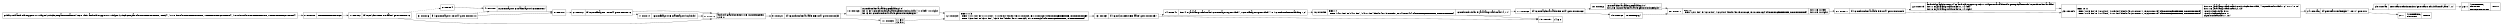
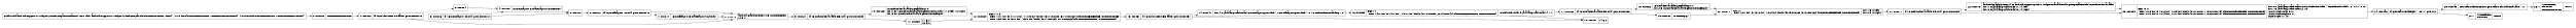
  digraph {
    rankdir=LR
    node [shape=record]
    n1 [label="{0\:\ 0x0000|MTH_ENTER_BLOCK\l}"]
    n2 [label="{1\:\ 0x0002|if (r6.mShowText == false) goto L_0x001c\l}"]
    n3 [label="{2\:\ 0x0004}"]
    n4 [label="{8\:\ 0x001c|android.graphics.Rect r0 = r6.mTempRect\lr2 = 0\l}"]
    n5 [label="{4\:\ 0x0008|r6.mOnLayout = makeLayout(r6.mTextOn)\l}"]
    n6 [label="{9\:\ 0x0021|if (r6.mThumbDrawable == null) goto L_0x003b\l}"]
    n7 [label="{3\:\ 0x0006|if (r6.mOnLayout != null) goto L_0x0010\l}"]
    n8 [label="{5\:\ 0x0010}"]
    n9 [label="{6\:\ 0x0012|if (r6.mOffLayout != null) goto L_0x001c\l}"]
    n10 [label="{7\:\ 0x0014|r6.mOffLayout = makeLayout(r6.binds)\l}"]
    n11 [label="{10\:\ 0x0023|r6.mThumbDrawable.getPadding(r0)\lint r1 = (r6.mThumbDrawable.getIntrinsicWidth() \- r0.left) \- r0.right\lint r3 = r6.mThumbDrawable.getIntrinsicHeight()\l}"]
    n12 [label="{11\:\ 0x003b|r1 = 0\lr3 = 0\l}"]
    n13 [label="{12\:\ 0x003d|PHI: r1 r3 \l  PHI: (r1v1 int) = (r1v10 int), (r1v15 int) binds: [B:11:0x003b, B:10:0x0023] A[DONT_GENERATE, DONT_INLINE]\l  PHI: (r3v0 int) = (r3v1 int), (r3v5 int) binds: [B:11:0x003b, B:10:0x0023] A[DONT_GENERATE, DONT_INLINE]\l}"]
    n14 [label="{13\:\ 0x003f|if (r6.mShowText == false) goto L_0x0057\l}"]
    n15 [label="{14\:\ 0x0041|int r4 = java.lang.Math.max(r6.mOnLayout.getWidth(), r6.mOffLayout.getWidth()) + (r6.mThumbTextPadding * 2)\l}"]
    n16 [label="{15\:\ 0x0057|r4 = 0\l}"]
    n17 [label="{16\:\ 0x0058|PHI: r4 \l  PHI: (r4v1 int) = (r4v7 int), (r4v11 int) binds: [B:15:0x0057, B:14:0x0041] A[DONT_GENERATE, DONT_INLINE]\l|r6.mThumbWidth = java.lang.Math.max(r4, r1)\l}"]
    n18 [label="{17\:\ 0x0060|if (r6.mTrackDrawable == null) goto L_0x006e\l}"]
    n19 [label="{18\:\ 0x0062|r6.mTrackDrawable.getPadding(r0)\lint r2 = r6.mTrackDrawable.getIntrinsicHeight()\l}"]
    n20 [label="{19\:\ 0x006e|r0.setEmpty()\l}"]
    n21 [label="{20\:\ 0x0071|PHI: r2 \l  PHI: (r2v1 int) = (r2v0 int), (r2v2 int) binds: [B:19:0x006e, B:18:0x0062] A[DONT_GENERATE, DONT_INLINE]\l|int r1 = r0.left\lint r0 = r0.right\l}"]
    n22 [label="{21\:\ 0x0077|if (r6.mThumbDrawable == null) goto L_0x008b\l}"]
    n23 [label="{22\:\ 0x0079|android.graphics.Rect r4 = android.support.p003v7.widget.DrawableUtils.getOpticalBounds(r6.mThumbDrawable)\lint r1 = java.lang.Math.max(r1, r4.left)\lint r0 = java.lang.Math.max(r0, r4.right)\l}"]
-   n24 [label="{23\:\ 0x008b|PHI: r0 r1 \l  PHI: (r0v3 int) = (r0v2 int), (r0v5 int) binds: [B:21:0x0077, B:22:0x0079] A[DONT_GENERATE, DONT_INLINE]\l  PHI: (r1v5 int) = (r1v4 int), (r1v7 int) binds: [B:21:0x0077, B:22:0x0079] A[DONT_GENERATE, DONT_INLINE]\l|int r0 = java.lang.Math.max(r6.mSwitchMinWidth, ((r6.mThumbWidth * 2) + r1) + r0)\lint r1 = java.lang.Math.max(r2, r3)\lr6.mSwitchWidth = r0\lr6.mSwitchHeight = r1\lsuper.onMeasure(r7, r8)\l}"]
+   n24 [label="{23\:\ 0x008b|PHI: r0 r1 \l  PHI: (r0v3 int) = (r0v2 int), (r0v5 int) binds: [B:21:0x0077, B:22:0x0079] A[DONT_GENERATE, DONT_INLINE]\l  PHI: (r1v5 int) = (r1v4 int), (r1v7 int) binds: [B:21:0x0077, B:22:0x0079] A[DONT_GENERATE, DONT_INLINE]\l|int r0 = java.lang.Math.max(r6.mSwitchMinWidth, ((r6.mThumbWidth * 2) + r1) + r0)\lint r1 = java.lang.Math.max(r2, r3)\lr6.mSwitchWidth = r0\lr6.mSwitchHeight = r1\lsuper.super(r7, r8)\l}"]
    n25 [label="{24\:\ 0x00a6|if (getMeasuredHeight() \>= r1) goto L_?\l}"]
    n26 [label="{25\:\ 0x00a8|setMeasuredDimension(getMeasuredWidthAndState(), r1)\l}"]
    n27 [label="{27\:\ ?|SYNTHETIC\lRETURN\l|return\l}"]
    n28 [label="{26\:\ ?|SYNTHETIC\lRETURN\lBLOCK_RETURN\l|return\l}"]
    n29 [label="{public void android.support.v7.widget.SwitchCompat.onMeasure((r6v0 'this' android.support.v7.widget.SwitchCompat A[IMMUTABLE_TYPE, THIS]), (r7v0 int A[IMMUTABLE_TYPE, METHOD_ARGUMENT]), (r8v0 int A[IMMUTABLE_TYPE, METHOD_ARGUMENT])) }"]
    n1 -> n2
    n2 -> n3 [style=dashed]
    n2 -> n4
    n3 -> n5
    n4 -> n6
    n5 -> n8
    n6 -> n11 [style=dashed]
    n6 -> n12
    n7 -> n5 [style=dashed]
    n7 -> n8
    n8 -> n9
    n9 -> n4
    n9 -> n10 [style=dashed]
    n10 -> n4
    n11 -> n13
    n12 -> n13
    n13 -> n14
    n14 -> n15 [style=dashed]
    n14 -> n16
    n15 -> n17
    n17 -> n16
    n17 -> n18
    n18 -> n19 [style=dashed]
    n18 -> n20
    n19 -> n21
    n20 -> n21
    n21 -> n22
    n22 -> n23 [style=dashed]
    n22 -> n24
    n23 -> n24
    n24 -> n25
    n25 -> n26 [style=dashed]
    n25 -> n27
    n26 -> n28
    n29 -> n1
  }
